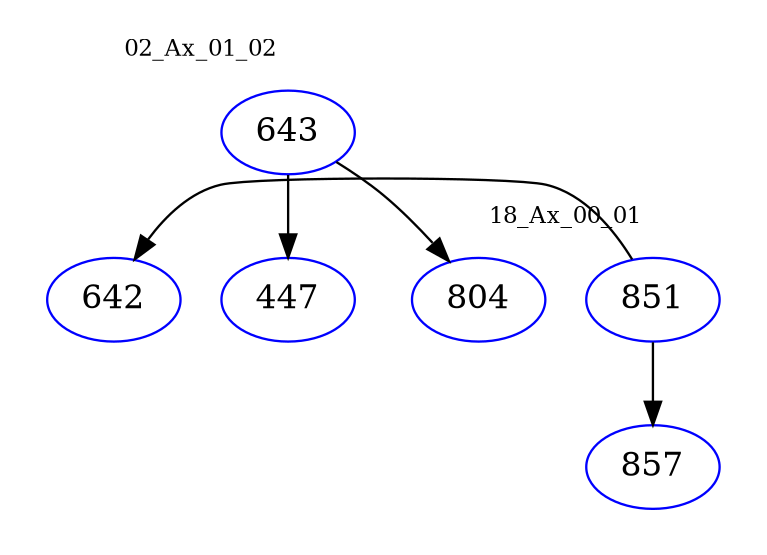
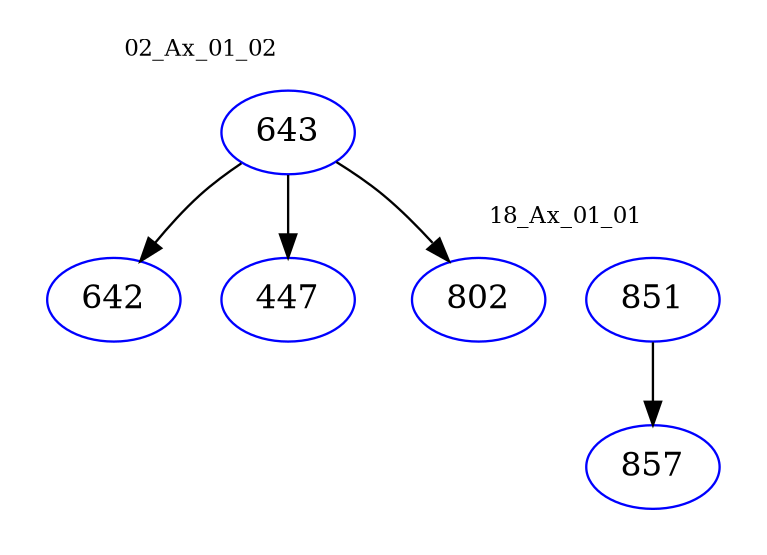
  digraph {
    node [color=blue]
    edge [color=black]
    n1 [label=643]
    n2 [label=642]
    n3 [label=447]
    n4 [label=851]
-   n5 [label=804]
+   n5 [label=802]
    n6 [label=857]
    subgraph cluster_1 {
      color=white
      fontsize=10
      label="02_Ax_01_02"
      n1
      n2
      n3
    }
    subgraph cluster_2 {
      color=white
      fontsize=10
-     label="18_Ax_00_01"
+     label="18_Ax_01_01"
      n4
      n5
      n6
    }
-   n4 -> n2
+   n1 -> n2
    n1 -> n3
    n1 -> n5
    n4 -> n6
  }
